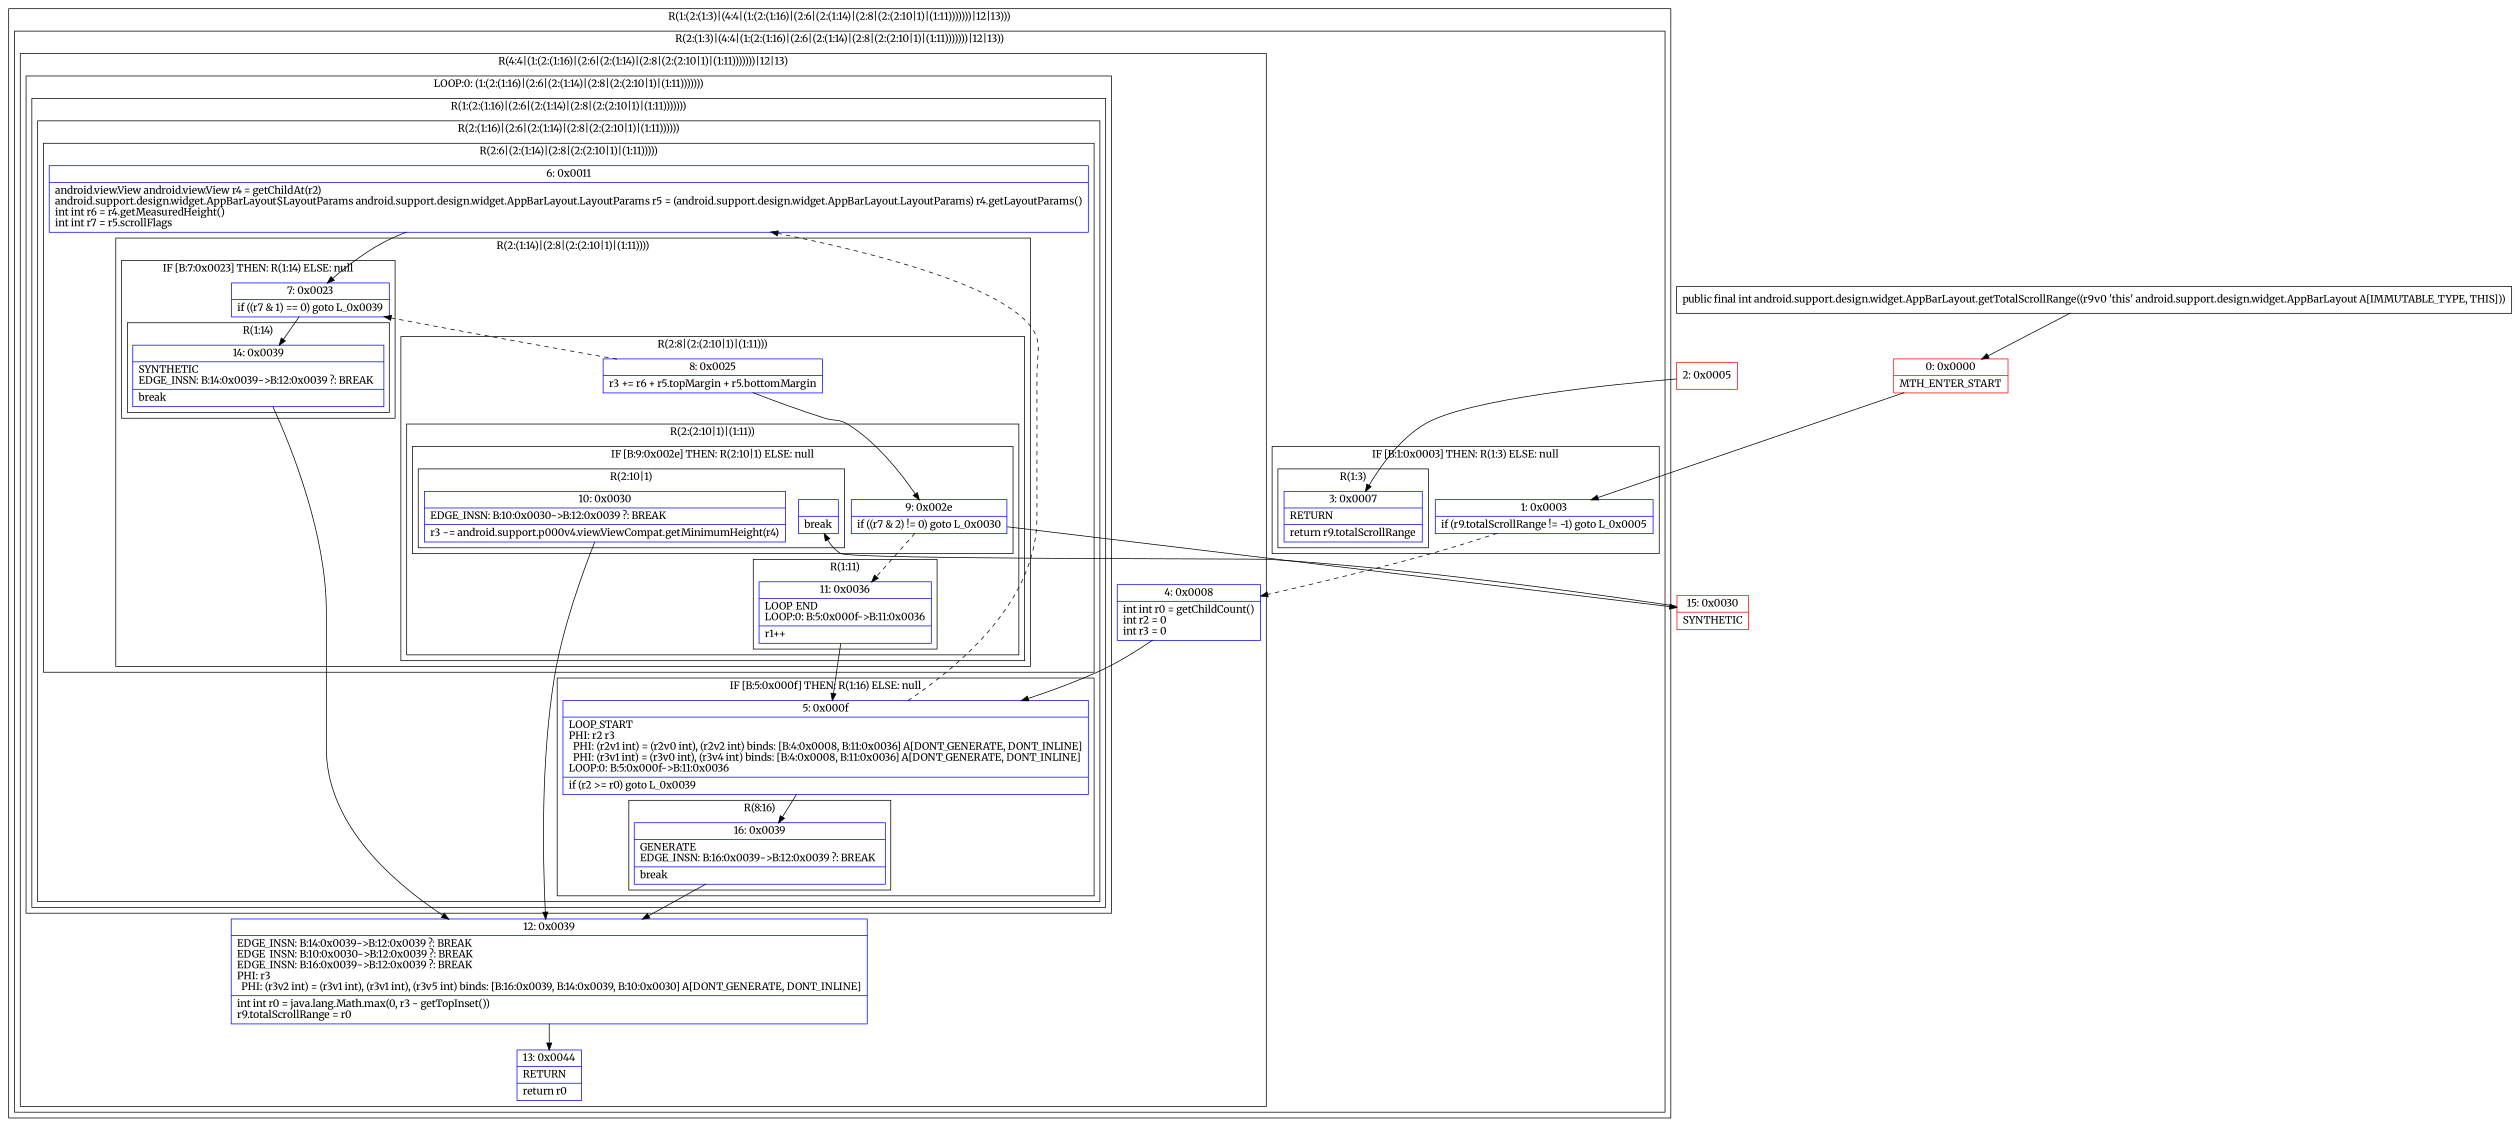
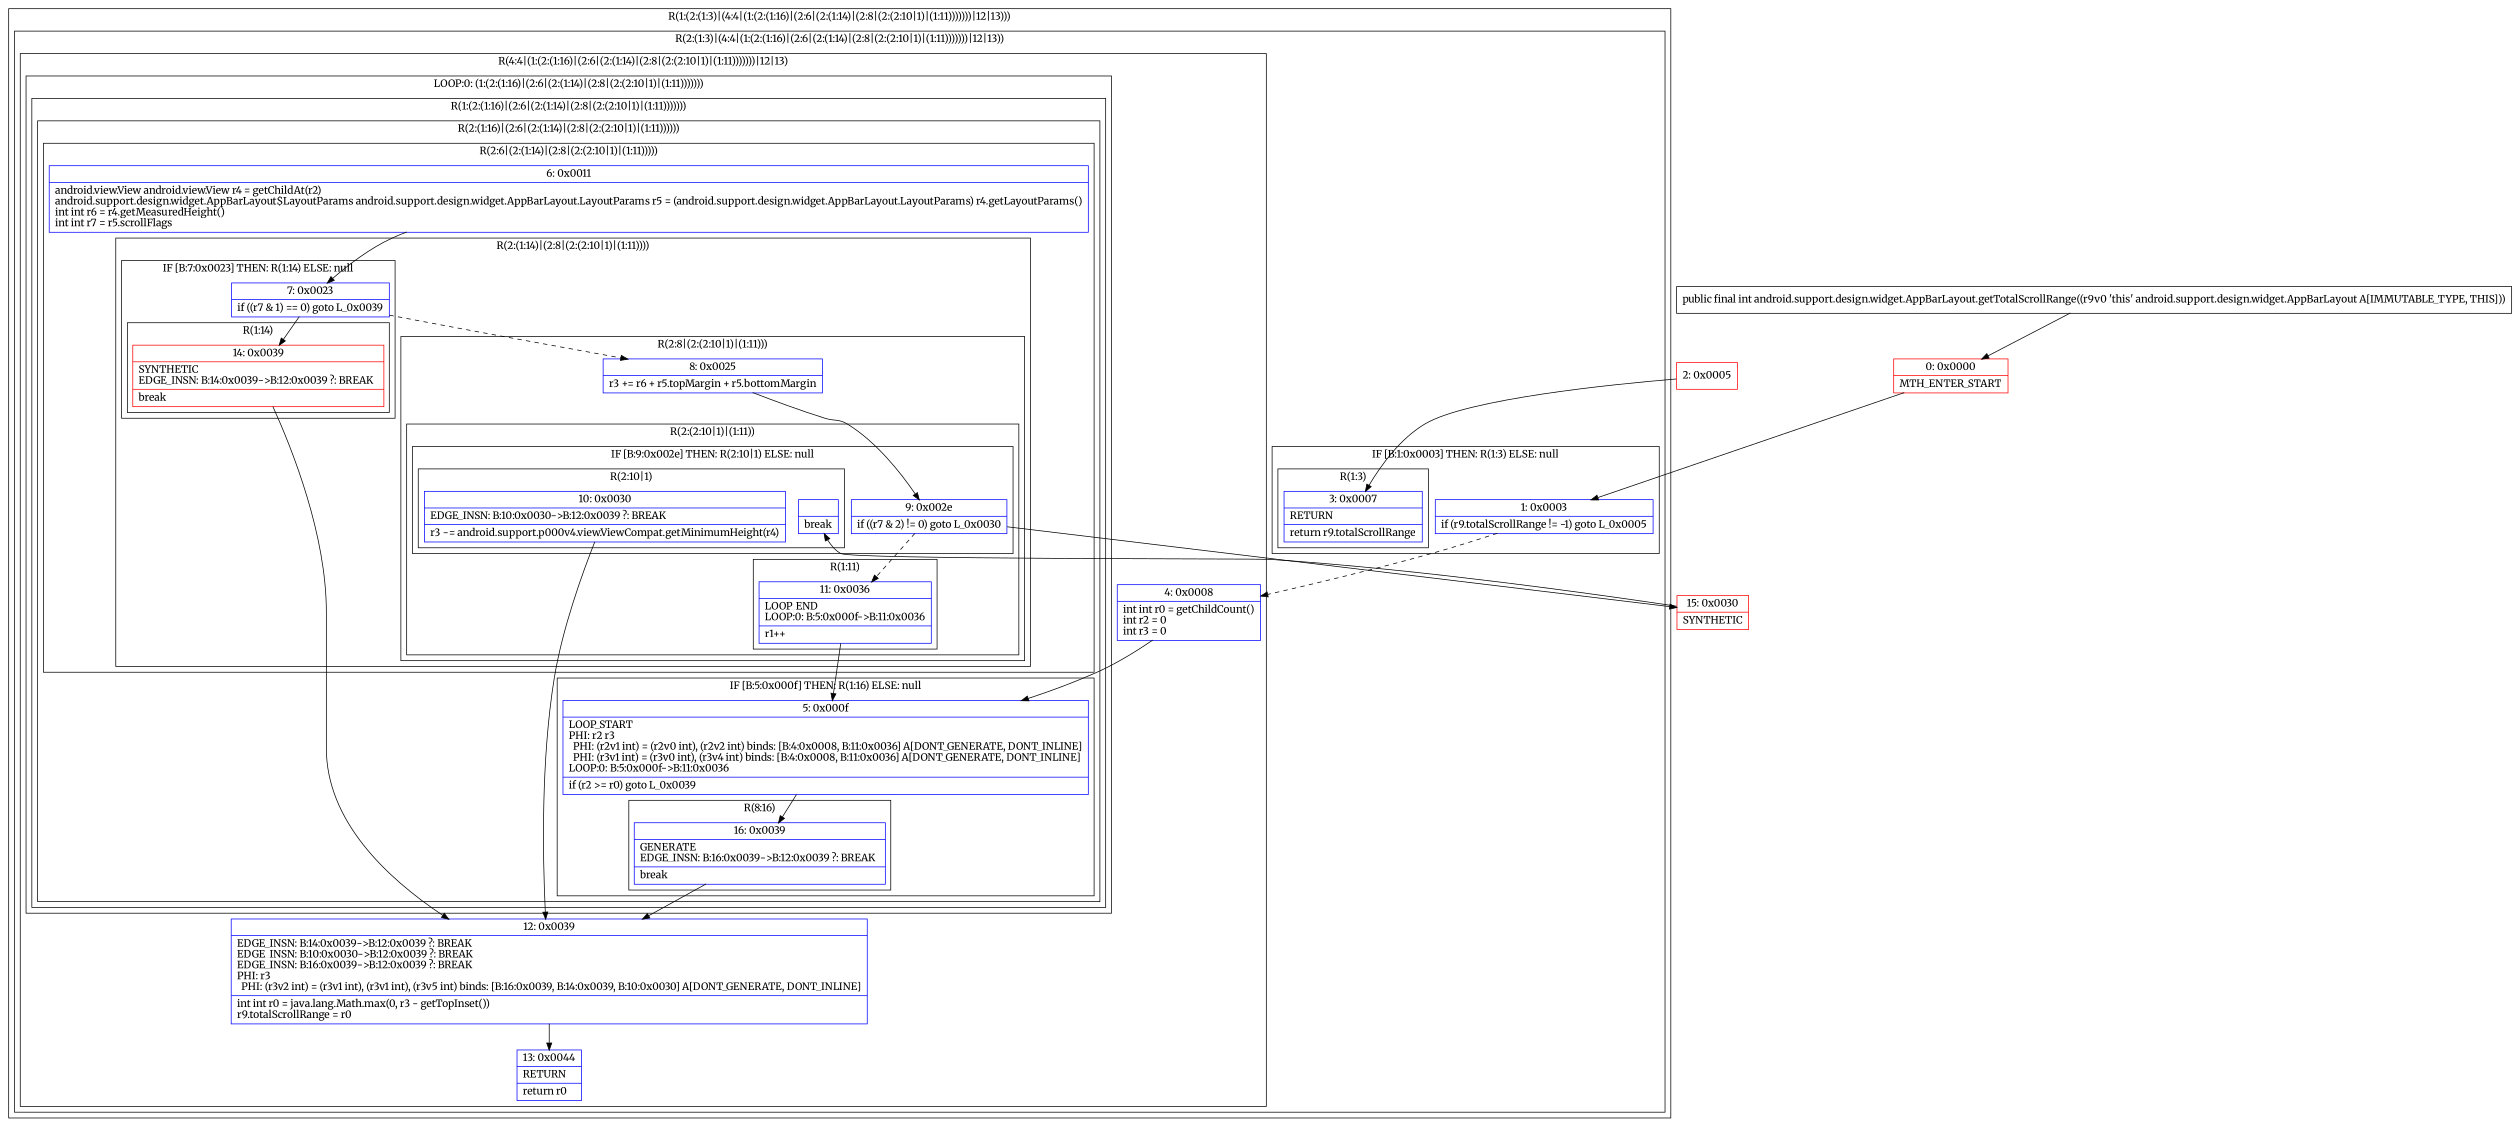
  digraph {
    fontname=Merriweather
    node [color=blue fontname=Merriweather shape=record]
    edge [fontname=Merriweather]
    n1 [label="{3\:\ 0x0007|RETURN\l|return r9.totalScrollRange\l}"]
    n2 [label="{1\:\ 0x0003|if (r9.totalScrollRange != \-1) goto L_0x0005\l}"]
    n3 [label="{16\:\ 0x0039|GENERATE\lEDGE_INSN: B:16:0x0039\-\>B:12:0x0039 ?: BREAK  \l|break\l}"]
    n4 [label="{5\:\ 0x000f|LOOP_START\lPHI: r2 r3 \l  PHI: (r2v1 int) = (r2v0 int), (r2v2 int) binds: [B:4:0x0008, B:11:0x0036] A[DONT_GENERATE, DONT_INLINE]\l  PHI: (r3v1 int) = (r3v0 int), (r3v4 int) binds: [B:4:0x0008, B:11:0x0036] A[DONT_GENERATE, DONT_INLINE]\lLOOP:0: B:5:0x000f\-\>B:11:0x0036\l|if (r2 \>= r0) goto L_0x0039\l}"]
-   n5 [label="{14\:\ 0x0039|SYNTHETIC\lEDGE_INSN: B:14:0x0039\-\>B:12:0x0039 ?: BREAK  \l|break\l}"]
+   n5 [color=red label="{14\:\ 0x0039|SYNTHETIC\lEDGE_INSN: B:14:0x0039\-\>B:12:0x0039 ?: BREAK  \l|break\l}"]
    n6 [label="{7\:\ 0x0023|if ((r7 & 1) == 0) goto L_0x0039\l}"]
    n7 [label="{10\:\ 0x0030|EDGE_INSN: B:10:0x0030\-\>B:12:0x0039 ?: BREAK  \l|r3 \-= android.support.p000v4.view.ViewCompat.getMinimumHeight(r4)\l}"]
    n8 [label="{|break\l}"]
    n9 [label="{9\:\ 0x002e|if ((r7 & 2) != 0) goto L_0x0030\l}"]
    n10 [label="{11\:\ 0x0036|LOOP_END\lLOOP:0: B:5:0x000f\-\>B:11:0x0036\l|r1++\l}"]
    n11 [label="{8\:\ 0x0025|r3 += r6 + r5.topMargin + r5.bottomMargin\l}"]
    n12 [label="{6\:\ 0x0011|android.view.View android.view.View r4 = getChildAt(r2)\landroid.support.design.widget.AppBarLayout$LayoutParams android.support.design.widget.AppBarLayout.LayoutParams r5 = (android.support.design.widget.AppBarLayout.LayoutParams) r4.getLayoutParams()\lint int r6 = r4.getMeasuredHeight()\lint int r7 = r5.scrollFlags\l}"]
    n13 [label="{4\:\ 0x0008|int int r0 = getChildCount()\lint r2 = 0\lint r3 = 0\l}"]
    n14 [label="{12\:\ 0x0039|EDGE_INSN: B:14:0x0039\-\>B:12:0x0039 ?: BREAK  \lEDGE_INSN: B:10:0x0030\-\>B:12:0x0039 ?: BREAK  \lEDGE_INSN: B:16:0x0039\-\>B:12:0x0039 ?: BREAK  \lPHI: r3 \l  PHI: (r3v2 int) = (r3v1 int), (r3v1 int), (r3v5 int) binds: [B:16:0x0039, B:14:0x0039, B:10:0x0030] A[DONT_GENERATE, DONT_INLINE]\l|int int r0 = java.lang.Math.max(0, r3 \- getTopInset())\lr9.totalScrollRange = r0\l}"]
    n15 [label="{13\:\ 0x0044|RETURN\l|return r0\l}"]
    n16 [color=red label="{15\:\ 0x0030|SYNTHETIC\l}"]
    n17 [color=red label="{2\:\ 0x0005}"]
    n18 [color=red label="{0\:\ 0x0000|MTH_ENTER_START\l}"]
    n19 [label="{public final int android.support.design.widget.AppBarLayout.getTotalScrollRange((r9v0 'this' android.support.design.widget.AppBarLayout A[IMMUTABLE_TYPE, THIS])) }" color=""]
    subgraph cluster_1 {
      label="R(1:(2:(1:3)|(4:4|(1:(2:(1:16)|(2:6|(2:(1:14)|(2:8|(2:(2:10|1)|(1:11)))))))|12|13)))"
      subgraph cluster_2 {
        label="R(2:(1:3)|(4:4|(1:(2:(1:16)|(2:6|(2:(1:14)|(2:8|(2:(2:10|1)|(1:11)))))))|12|13))"
        subgraph cluster_3 {
          label="IF [B:1:0x0003] THEN: R(1:3) ELSE: null"
          n2
          subgraph cluster_4 {
            label="R(1:3)"
            n1
          }
        }
        subgraph cluster_5 {
          label="R(4:4|(1:(2:(1:16)|(2:6|(2:(1:14)|(2:8|(2:(2:10|1)|(1:11)))))))|12|13)"
          n13
          n14
          n15
          subgraph cluster_6 {
            label="LOOP:0: (1:(2:(1:16)|(2:6|(2:(1:14)|(2:8|(2:(2:10|1)|(1:11)))))))"
            subgraph cluster_7 {
              label="R(1:(2:(1:16)|(2:6|(2:(1:14)|(2:8|(2:(2:10|1)|(1:11)))))))"
              subgraph cluster_8 {
                label="R(2:(1:16)|(2:6|(2:(1:14)|(2:8|(2:(2:10|1)|(1:11))))))"
                subgraph cluster_9 {
                  label="IF [B:5:0x000f] THEN: R(1:16) ELSE: null"
                  n4
                  subgraph cluster_10 {
                    label="R(8:16)"
                    n3
                  }
                }
                subgraph cluster_11 {
                  label="R(2:6|(2:(1:14)|(2:8|(2:(2:10|1)|(1:11)))))"
                  n12
                  subgraph cluster_12 {
                    label="R(2:(1:14)|(2:8|(2:(2:10|1)|(1:11))))"
                    subgraph cluster_13 {
                      label="IF [B:7:0x0023] THEN: R(1:14) ELSE: null"
                      n6
                      subgraph cluster_14 {
                        label="R(1:14)"
                        n5
                      }
                    }
                    subgraph cluster_15 {
                      label="R(2:8|(2:(2:10|1)|(1:11)))"
                      n11
                      subgraph cluster_16 {
                        label="R(2:(2:10|1)|(1:11))"
                        subgraph cluster_17 {
                          label="IF [B:9:0x002e] THEN: R(2:10|1) ELSE: null"
                          n9
                          subgraph cluster_18 {
                            label="R(2:10|1)"
                            n7
                            n8
                          }
                        }
                        subgraph cluster_19 {
                          label="R(1:11)"
                          n10
                        }
                      }
                    }
                  }
                }
              }
            }
          }
        }
      }
    }
    n2 -> n13 [style=dashed]
    n3 -> n14
    n4 -> n3
-   n4 -> n12 [style=dashed]
    n5 -> n14
    n6 -> n5
-   n11 -> n6 [style=dashed]
+   n6 -> n11 [style=dashed]
    n7 -> n14
    n9 -> n10 [style=dashed]
    n9 -> n16
    n10 -> n4
    n11 -> n9
    n12 -> n6
    n13 -> n4
    n14 -> n15
    n16 -> n8
    n17 -> n1
    n18 -> n2
    n19 -> n18
  }
